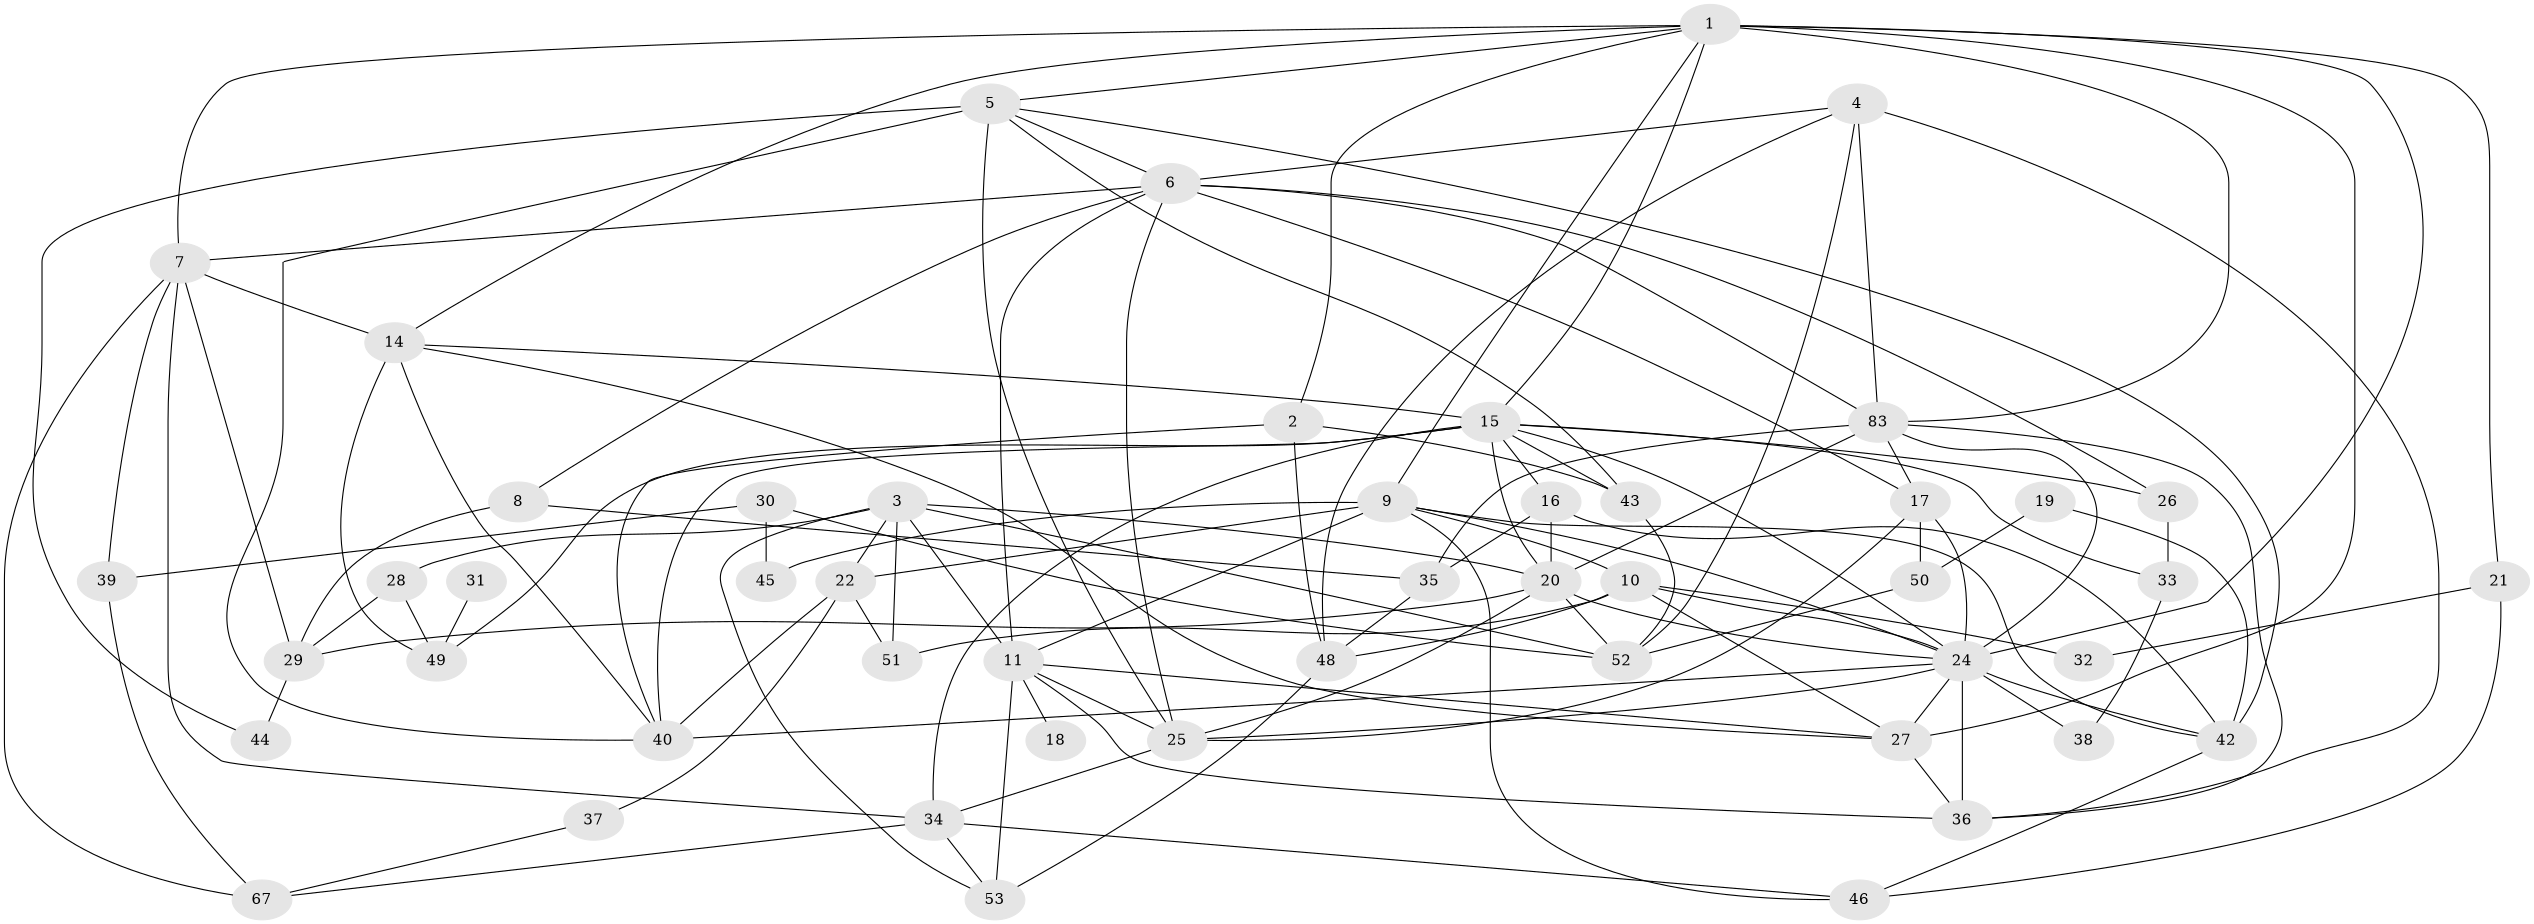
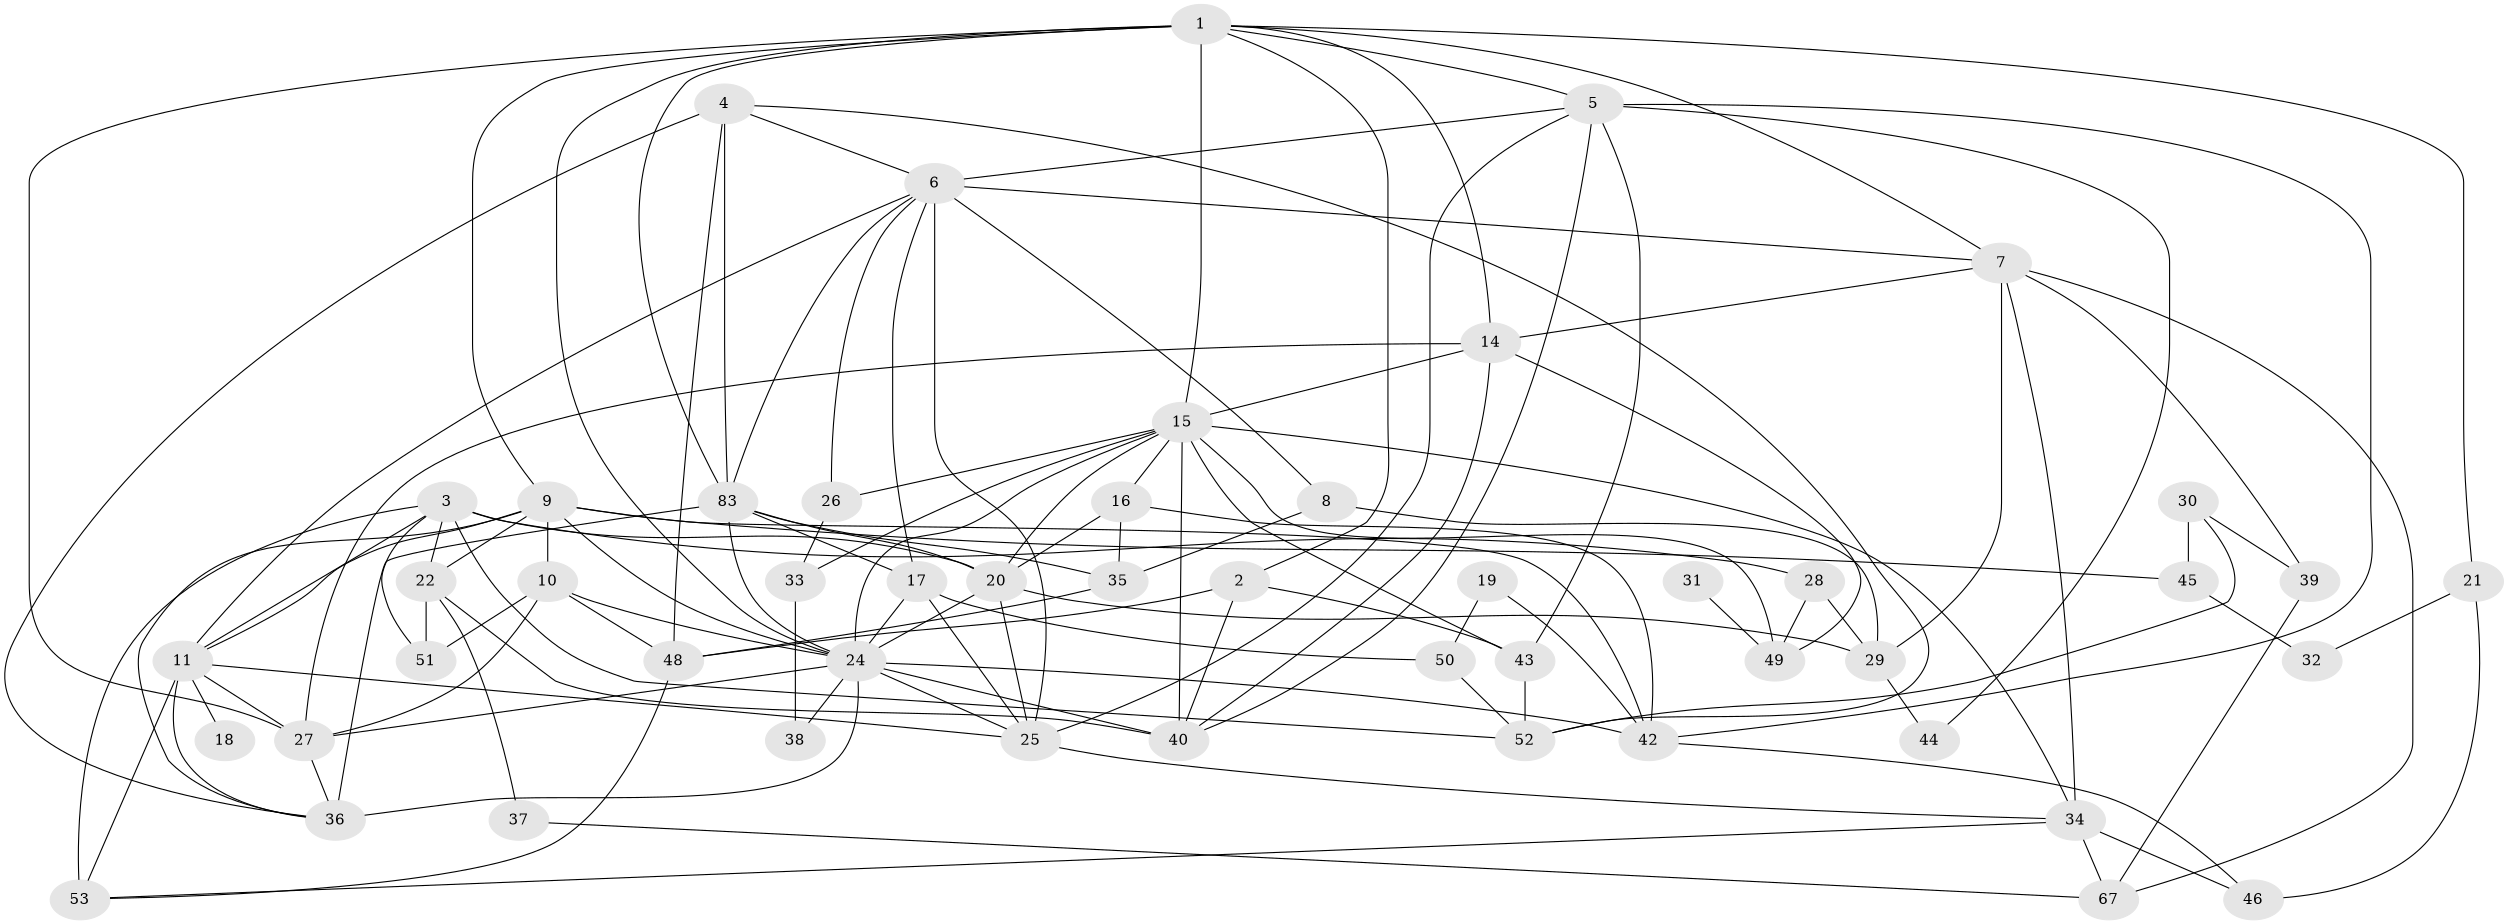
  graph {
    node [color=gray90 style=filled]
    edge [weight=1.0]
    1
    2
    5
    7
    9
    n6 [label=83]
    14
    15
    21
    24
    27
    40
    43
    48
    6
    25
    42
    44
    29
    34
    39
    n22 [label=67]
    11
    22
    36
    10
    45
    20
    17
    35
    49
    26
    16
    33
    32
    46
    38
    52
    53
    3
    28
    51
    18
    37
    4
    8
    50
    19
    30
    31
    1 -- 2
    1 -- 5
    1 -- 7
    1 -- 9
    1 -- n6
    1 -- 14
    1 -- 15
    1 -- 21
    1 -- 24
    1 -- 27 [weight=2.0]
    2 -- 40
    2 -- 43
    2 -- 48
    5 -- 40 [weight=2.0]
    5 -- 43
    5 -- 6
    5 -- 25
    5 -- 42
    5 -- 44
    7 -- 14
    7 -- 29
    7 -- 34
    7 -- 39
    7 -- n22
    9 -- 24
    9 -- 42
    9 -- 11
    9 -- 22
-   9 -- 46
+   9 -- 36
    9 -- 10 [weight=2.0]
    9 -- 45
    n6 -- 24
    n6 -- 36 [weight=2.0]
    n6 -- 20
    n6 -- 17
    n6 -- 35
    14 -- 15
    14 -- 27
    14 -- 40
    14 -- 49
    15 -- 24
    15 -- 40 [weight=3.0]
    15 -- 43
    15 -- 34
    15 -- 20
    15 -- 49
    15 -- 26
    15 -- 16
    15 -- 33
    21 -- 32 [weight=2.0]
    21 -- 46
    24 -- 27
    24 -- 40
    24 -- 25
    24 -- 42
    24 -- 36 [weight=2.0]
    24 -- 38
    27 -- 36
    43 -- 52
    48 -- 53
    6 -- 7
    6 -- n6
    6 -- 25 [weight=4.0]
    6 -- 11
    6 -- 17 [weight=2.0]
    6 -- 26
    6 -- 8
    25 -- 34
    42 -- 46
    29 -- 44
    34 -- n22
    34 -- 46
    34 -- 53
    39 -- n22
    11 -- 27 [weight=2.0]
    11 -- 25
    11 -- 36
    11 -- 53 [weight=2.0]
    11 -- 18 [weight=2.0]
    22 -- 40
    22 -- 51
    22 -- 37
    10 -- 24 [weight=2.0]
    10 -- 27
    10 -- 48
-   10 -- 32 [weight=2.0]
+   45 -- 32 [weight=2.0]
    10 -- 51
    20 -- 24
    20 -- 25 [weight=3.0]
    20 -- 29
-   20 -- 52
    17 -- 24 [weight=4.0]
    17 -- 25
    17 -- 50
    35 -- 48
    26 -- 33
    16 -- 42
    16 -- 20
    16 -- 35
    33 -- 38
    3 -- 11
    3 -- 22
    3 -- 20 [weight=2.0]
    3 -- 52
    3 -- 53
    3 -- 28
    3 -- 51
    28 -- 29
    28 -- 49
    37 -- n22
    4 -- n6 [weight=2.0]
    4 -- 48
    4 -- 6
    4 -- 36
    4 -- 52
    8 -- 29
    8 -- 35
    50 -- 52
    19 -- 42
    19 -- 50
    30 -- 39
    30 -- 45
    30 -- 52
    31 -- 49
  }
